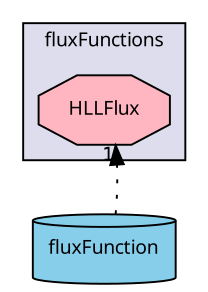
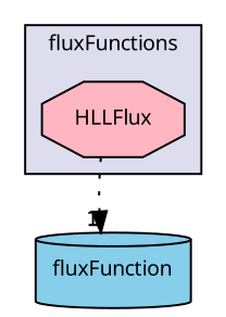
  digraph {
    compound=true
    fontname="Noto Sans"
    node [fontname="Noto Sans" fontsize=10 style=filled]
    n1 [fillcolor=lightpink label=HLLFlux pencolor=black shape=octagon]
    n2 [label=fluxFunction shape=cylinder fillcolor=skyblue]
    subgraph cluster_1 {
      bgcolor="#ddddee"
      fontsize=10
      label=fluxFunctions
      pencolor=black
      n1
    }
-   n2 -> n1 [headlabel=1 labeldistance=1.5 labelfontname=Helvetica labelfontsize=10 style=dotted fontname="Noto Sans"]
+   n1 -> n2 [headlabel=1 labeldistance=1.5 labelfontname=Helvetica labelfontsize=10 style=dotted fontname="Noto Sans"]
  }
